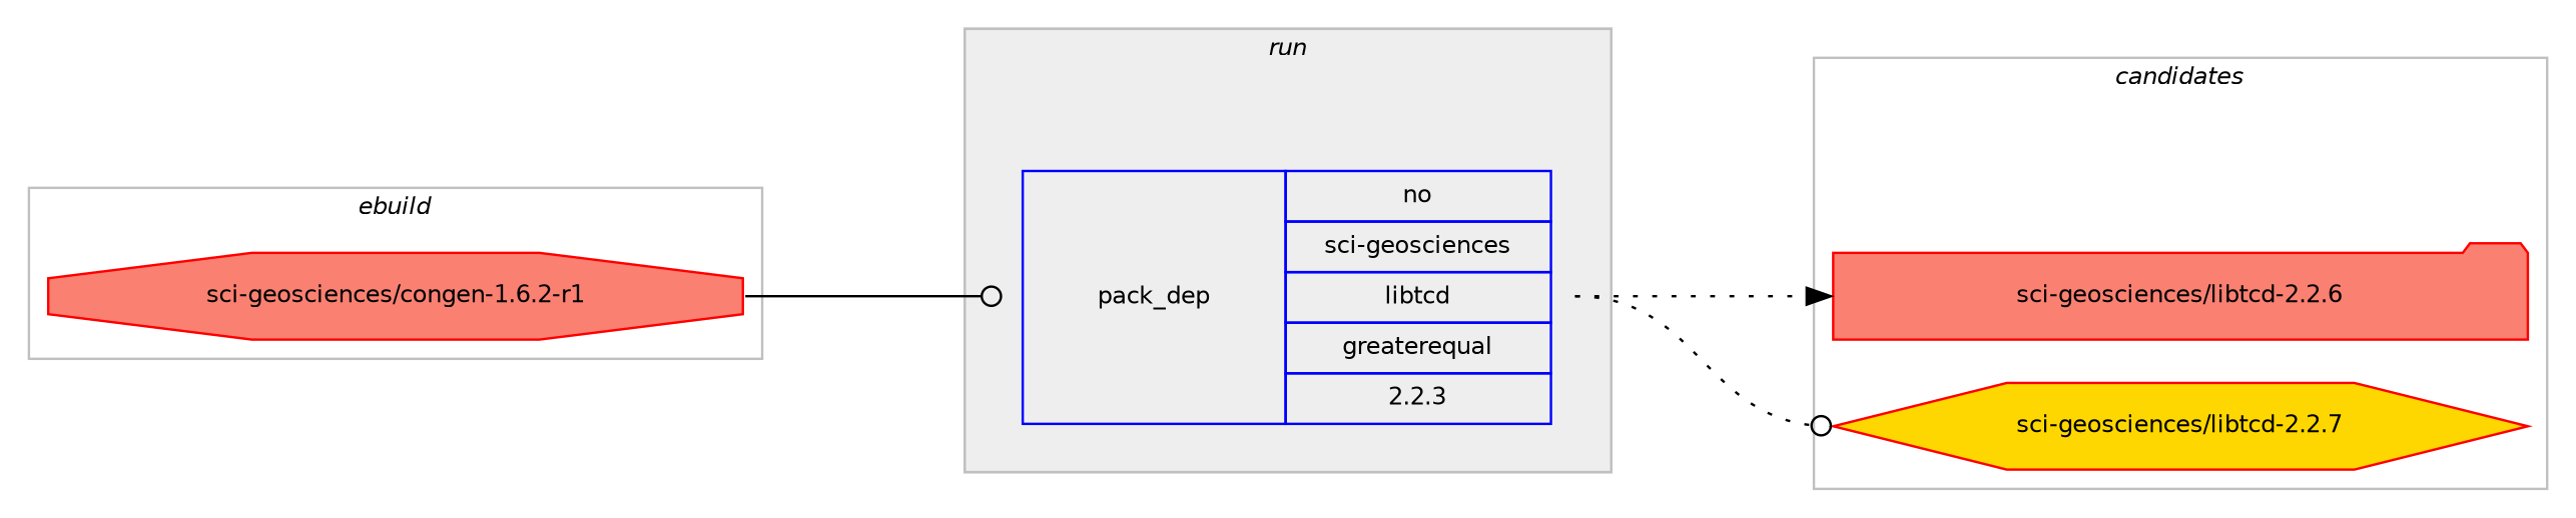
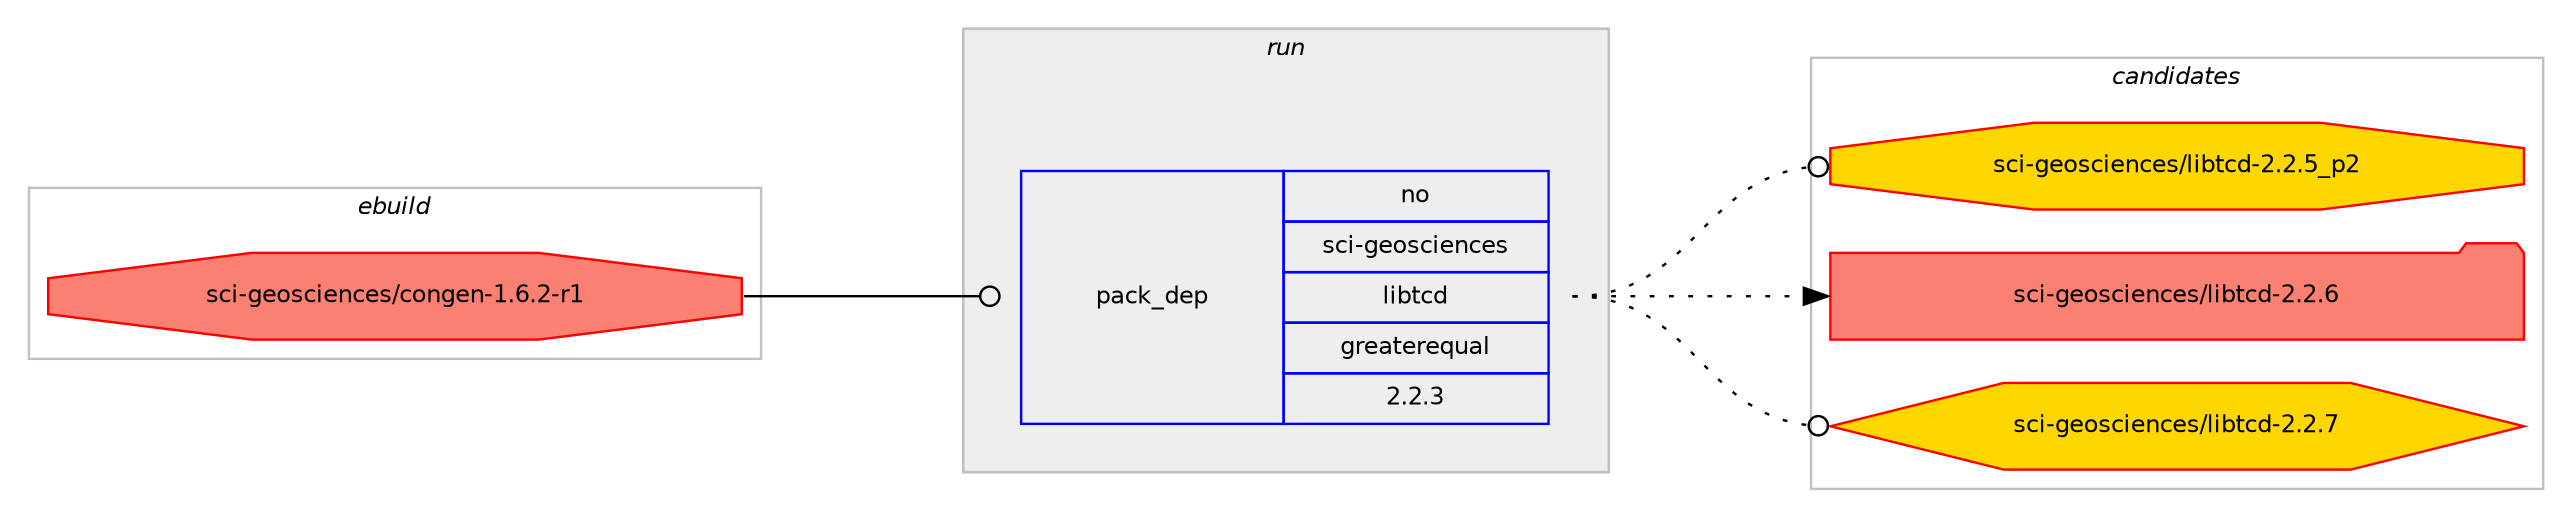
  digraph {
    compound=true
    concentrate=true
    fontname=Helvetica
    fontsize=10
    newrank=true
    rankdir=LR
    ranksep=1.5
    node [color=red fillcolor=salmon fontname=Helvetica fontsize=10 shape=octagon style=filled]
    edge [arrowhead=odot headport=w style=dotted tailport=e weight=100]
    n1 [label="sci-geosciences/congen-1.6.2-r1" width=4]
    n2 [color=blue label=<<TABLE BORDER="0" CELLBORDER="1" CELLSPACING="0" CELLPADDING="4" WIDTH="220"><TR><TD ROWSPAN="6" CELLPADDING="30">pack_dep</TD></TR><TR><TD WIDTH="110">no</TD></TR><TR><TD>sci-geosciences</TD></TR><TR><TD>libtcd</TD></TR><TR><TD>greaterequal</TD></TR><TR><TD>2.2.3</TD></TR></TABLE>> shape=none fillcolor="" style=""]
+   n3 [fillcolor=gold label="sci-geosciences/libtcd-2.2.5_p2" width=4]
    n4 [label="sci-geosciences/libtcd-2.2.6" shape=folder width=4]
    n5 [fillcolor=gold label="sci-geosciences/libtcd-2.2.7" shape=hexagon width=4]
    subgraph cluster_1 {
      color=gray
      label=<<i>dependencies</i>>
      subgraph cluster_2 {
        color=gray
        fillcolor="#eeeeee"
        label=<<i>compile</i>>
        style=filled
      }
      subgraph cluster_3 {
        color=gray
        fillcolor="#eeeeee"
        label=<<i>compile and run</i>>
        style=filled
        subgraph sub_4 {
          color=gray
          fillcolor="#eeeeee"
          label=<<i>compile and run</i>>
          style=filled
          n2
        }
      }
      subgraph cluster_5 {
        color=gray
        fillcolor="#eeeeee"
        label=<<i>run</i>>
        style=filled
      }
    }
    subgraph cluster_6 {
      color=gray
      label=<<i>ebuild</i>>
      rank=same
      n1
    }
    subgraph cluster_7 {
      color=gray
      label=<<i>candidates</i>>
      rank=same
      subgraph sub_8 {
        color=black
        label=<<i>candidates</i>>
        nodesep=1
        rank=same
+       n3
        n4
        n5
      }
    }
    n1 -> n2 [style=solid weight=20]
+   n2 -> n3
    n2 -> n4 [arrowhead=normal]
    n2 -> n5
  }
